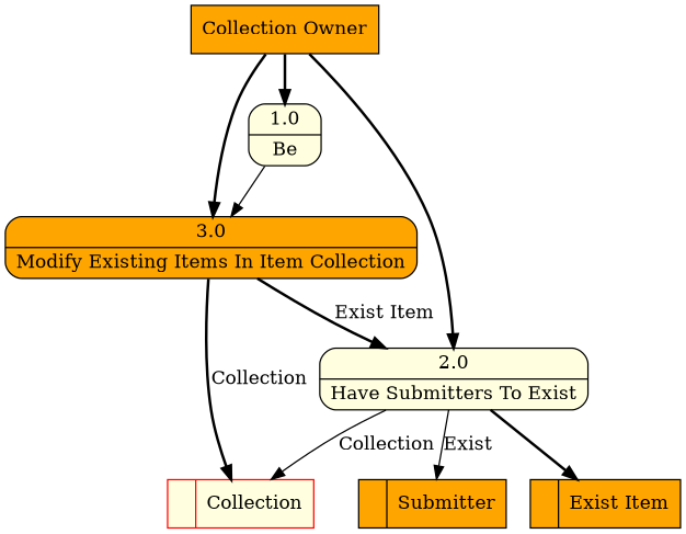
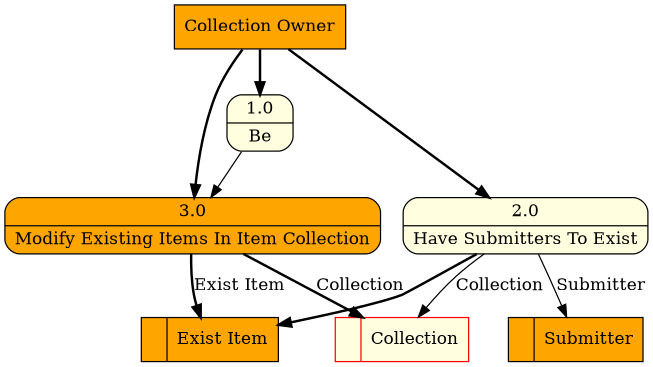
  digraph {
    node [fillcolor=orange shape=record style=filled]
    edge [style=bold]
    n1 [color=red fillcolor=lightyellow label="<f0>  |<f1> Collection "]
    n2 [label="<f0>  |<f1> Exist Item "]
    n3 [label="<f0>  |<f1> Submitter "]
    n4 [label="Collection Owner" shape=box]
    n5 [fillcolor=lightyellow label="{<f0> 1.0|<f1> Be }" shape=Mrecord]
    n6 [fillcolor=lightyellow label="{<f0> 2.0|<f1> Have Submitters To Exist }" shape=Mrecord]
    n7 [label="{<f0> 3.0|<f1> Modify Existing Items In Item Collection }" shape=Mrecord]
    n4 -> n5
    n4 -> n6
    n4 -> n7
    n5 -> n7 [style=solid]
    n6 -> n1 [label=Collection style=solid]
    n6 -> n2
-   n6 -> n3 [label=Exist style=solid]
+   n6 -> n3 [label=Submitter style=solid]
    n7 -> n1 [label=Collection]
-   n7 -> n6 [label="Exist Item"]
+   n7 -> n2 [label="Exist Item"]
  }
